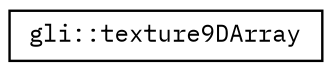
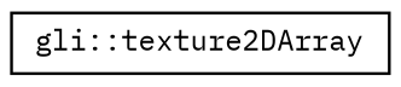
  digraph {
    rankdir=TB
    fontname="IBM Plex Mono"
-   n1 [color=black fillcolor=white fontname="IBM Plex Mono" fontsize=10 height=0.2 label="gli::texture9DArray" shape=record style=filled width=0.4]
+   n1 [color=black fillcolor=white fontname="IBM Plex Mono" fontsize=10 height=0.2 label="gli::texture2DArray" shape=record style=filled width=0.4]
  }
